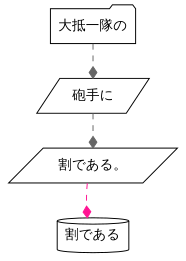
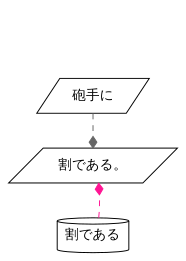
  digraph {
    fontname="DejaVu Sans"
    node [fontname="DejaVu Sans" shape=parallelogram]
    edge [arrowhead=diamond color=gray40 fontname="DejaVu Sans" style=dashed]
-   n1 [label="大抵一隊の" shape=folder]
    n2 [label="砲手に"]
    n3 [label="割である。"]
    n4 [label="割である" shape=cylinder]
-   n1 -> n2
    n2 -> n3
-   n3 -> n4 [color=deeppink]
+   n4 -> n3 [color=deeppink]
  }
